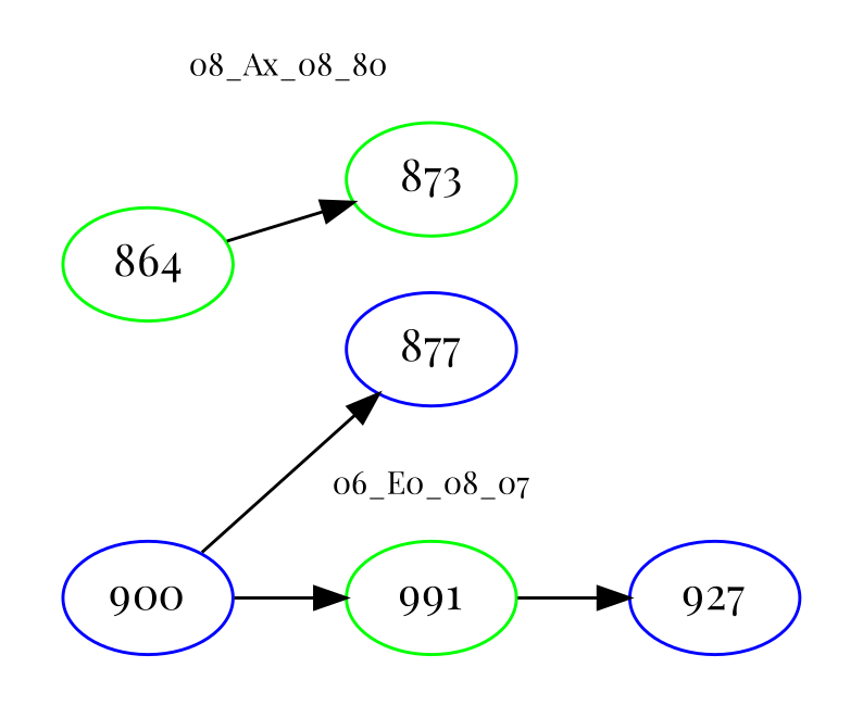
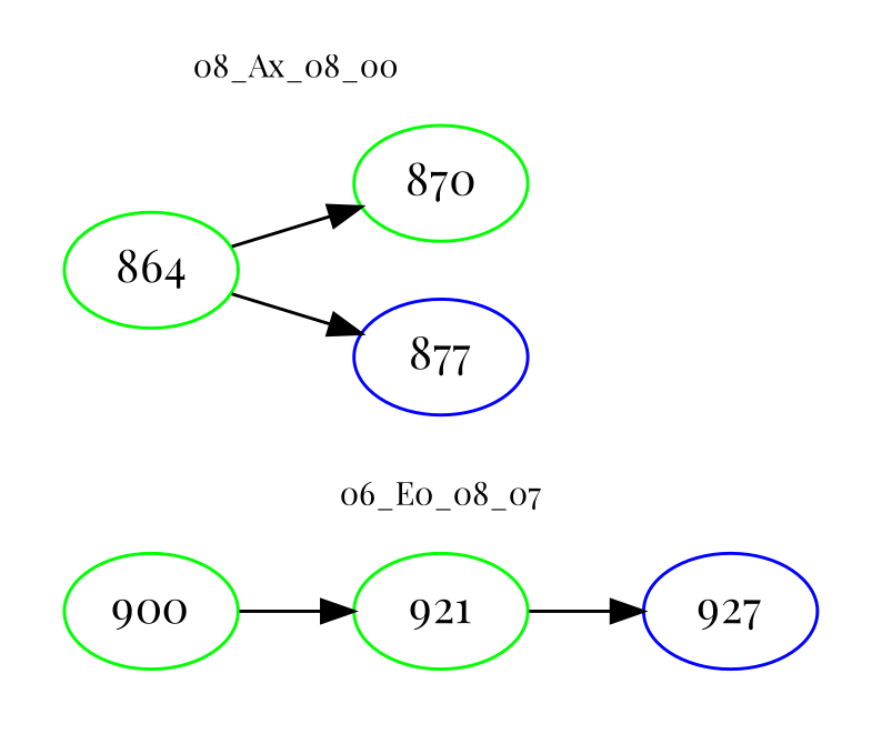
  digraph {
    fontname="Playfair Display"
    rankdir=LR
    node [color=green fontname="Playfair Display"]
    edge [color=black fontname="Playfair Display"]
    n1 [label=864]
    n2 [color=blue label=877]
-   n3 [label=873]
-   n4 [label=991]
-   n5 [color=blue label=900]
+   n3 [label=870]
+   n4 [label=921]
+   n5 [label=900]
    n6 [color=blue label=927]
    subgraph cluster_1 {
      color=white
      fontsize=10
-     label="08_Ax_08_80"
+     label="08_Ax_08_00"
      n1
      n2
      n3
    }
    subgraph cluster_2 {
      color=white
      fontsize=10
      label="06_E0_08_07"
      n4
      n5
      n6
    }
-   n5 -> n2
+   n1 -> n2
    n1 -> n3
    n4 -> n6
    n5 -> n4
  }
